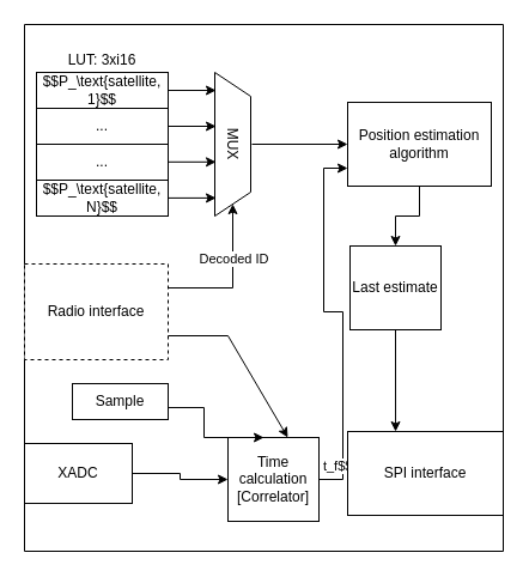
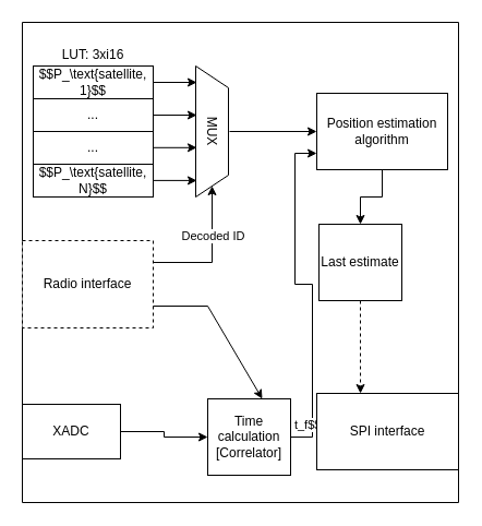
  <mxCell id="0" />
  <mxCell id="1" parent="0" />
  <mxCell id="2" value="" style="swimlane;startSize=0;" vertex="1" parent="1"><mxGeometry x="20" y="20" width="400" height="440" as="geometry" /></mxCell>
  <mxCell id="3" value="Radio interface" style="rounded=0;whiteSpace=wrap;html=1;dashed=1;" vertex="1" parent="2"><mxGeometry y="200" width="120" height="80" as="geometry" /></mxCell>
  <mxCell id="4" style="edgeStyle=orthogonalEdgeStyle;rounded=0;orthogonalLoop=1;jettySize=auto;html=1;" edge="1" parent="2" source="5" target="8"><mxGeometry relative="1" as="geometry" /></mxCell>
  <mxCell id="5" value="XADC" style="rounded=0;whiteSpace=wrap;html=1;" vertex="1" parent="2"><mxGeometry y="350" width="90" height="50" as="geometry" /></mxCell>
  <mxCell id="6" style="edgeStyle=orthogonalEdgeStyle;rounded=0;orthogonalLoop=1;jettySize=auto;html=1;entryX=0;entryY=0.786;entryDx=0;entryDy=0;entryPerimeter=0;" edge="1" parent="2" source="8" target="23"><mxGeometry relative="1" as="geometry"><mxPoint x="230" y="270" as="targetPoint" /></mxGeometry></mxCell>
  <mxCell id="7" value="&lt;div&gt;$$ t_f$$&lt;/div&gt;" style="edgeLabel;html=1;align=center;verticalAlign=middle;resizable=0;points=[];" vertex="1" connectable="0" parent="6"><mxGeometry x="-0.311" y="-2" relative="1" as="geometry"><mxPoint x="-15" y="77" as="offset" /></mxGeometry></mxCell>
  <mxCell id="8" value="&lt;div&gt;Time calculation&lt;/div&gt;&lt;div&gt;[Correlator]&lt;br&gt;&lt;/div&gt;" style="rounded=0;whiteSpace=wrap;html=1;" vertex="1" parent="2"><mxGeometry x="170" y="345" width="76" height="70" as="geometry" /></mxCell>
  <mxCell id="9" value="&lt;div&gt;$$P_\text{satellite, 1}$$&lt;/div&gt;" style="rounded=0;whiteSpace=wrap;html=1;" vertex="1" parent="2"><mxGeometry x="10" y="40" width="110" height="30" as="geometry" /></mxCell>
  <mxCell id="10" value="..." style="rounded=0;whiteSpace=wrap;html=1;" vertex="1" parent="2"><mxGeometry x="10" y="70" width="110" height="30" as="geometry" /></mxCell>
  <mxCell id="11" value="..." style="rounded=0;whiteSpace=wrap;html=1;" vertex="1" parent="2"><mxGeometry x="10" y="100" width="110" height="30" as="geometry" /></mxCell>
  <mxCell id="12" value="&lt;div&gt;$$P_\text{satellite, N}$$&lt;/div&gt;" style="rounded=0;whiteSpace=wrap;html=1;" vertex="1" parent="2"><mxGeometry x="10" y="130" width="110" height="30" as="geometry" /></mxCell>
  <mxCell id="13" value="MUX" style="shape=trapezoid;perimeter=trapezoidPerimeter;whiteSpace=wrap;html=1;fixedSize=1;rotation=90;size=20;" vertex="1" parent="2"><mxGeometry x="114" y="85" width="120" height="30" as="geometry" /></mxCell>
  <mxCell id="14" value="" style="endArrow=classic;html=1;rounded=0;exitX=1;exitY=0.5;exitDx=0;exitDy=0;entryX=0.125;entryY=0.967;entryDx=0;entryDy=0;entryPerimeter=0;" edge="1" parent="2" source="9" target="13"><mxGeometry width="50" height="50" relative="1" as="geometry"><mxPoint x="210" y="220" as="sourcePoint" /><mxPoint x="150" y="55" as="targetPoint" /></mxGeometry></mxCell>
  <mxCell id="15" value="" style="endArrow=classic;html=1;rounded=0;exitX=1;exitY=0.5;exitDx=0;exitDy=0;entryX=0.125;entryY=0.967;entryDx=0;entryDy=0;entryPerimeter=0;" edge="1" parent="2"><mxGeometry width="50" height="50" relative="1" as="geometry"><mxPoint x="120" y="85" as="sourcePoint" /><mxPoint x="160" y="85" as="targetPoint" /></mxGeometry></mxCell>
  <mxCell id="16" value="" style="endArrow=classic;html=1;rounded=0;exitX=1;exitY=0.5;exitDx=0;exitDy=0;entryX=0.125;entryY=0.967;entryDx=0;entryDy=0;entryPerimeter=0;" edge="1" parent="2"><mxGeometry width="50" height="50" relative="1" as="geometry"><mxPoint x="120" y="114.81" as="sourcePoint" /><mxPoint x="160" y="114.81" as="targetPoint" /></mxGeometry></mxCell>
  <mxCell id="17" value="" style="endArrow=classic;html=1;rounded=0;exitX=1;exitY=0.5;exitDx=0;exitDy=0;entryX=0.125;entryY=0.967;entryDx=0;entryDy=0;entryPerimeter=0;" edge="1" parent="2"><mxGeometry width="50" height="50" relative="1" as="geometry"><mxPoint x="120" y="144.9" as="sourcePoint" /><mxPoint x="160" y="144.9" as="targetPoint" /></mxGeometry></mxCell>
  <mxCell id="18" value="" style="endArrow=classic;html=1;rounded=0;exitX=1;exitY=0.25;exitDx=0;exitDy=0;entryX=1;entryY=0.5;entryDx=0;entryDy=0;" edge="1" parent="2" source="3" target="13"><mxGeometry width="50" height="50" relative="1" as="geometry"><mxPoint x="150" y="230" as="sourcePoint" /><mxPoint x="200" y="180" as="targetPoint" /><Array as="points"><mxPoint x="174" y="220" /></Array></mxGeometry></mxCell>
  <mxCell id="19" value="Decoded ID" style="edgeLabel;html=1;align=center;verticalAlign=middle;resizable=0;points=[];" vertex="1" connectable="0" parent="18"><mxGeometry x="0.276" relative="1" as="geometry"><mxPoint as="offset" /></mxGeometry></mxCell>
  <mxCell id="20" value="" style="endArrow=classic;html=1;rounded=0;" edge="1" parent="2"><mxGeometry width="50" height="50" relative="1" as="geometry"><mxPoint x="190" y="100" as="sourcePoint" /><mxPoint x="270" y="100" as="targetPoint" /></mxGeometry></mxCell>
- <mxCell id="21" value="Sample" style="rounded=0;whiteSpace=wrap;html=1;" vertex="1" parent="2"><mxGeometry x="40" y="300" width="80" height="30" as="geometry" /></mxCell>
  <mxCell id="22" style="edgeStyle=orthogonalEdgeStyle;rounded=0;orthogonalLoop=1;jettySize=auto;html=1;entryX=0.5;entryY=0;entryDx=0;entryDy=0;" edge="1" parent="2" source="23" target="25"><mxGeometry relative="1" as="geometry" /></mxCell>
  <mxCell id="23" value="&lt;div&gt;Position estimation&lt;/div&gt;&lt;div&gt;algorithm&lt;br&gt;&lt;/div&gt;" style="rounded=0;whiteSpace=wrap;html=1;" vertex="1" parent="2"><mxGeometry x="270" y="65" width="120" height="70" as="geometry" /></mxCell>
- <mxCell id="24" style="edgeStyle=orthogonalEdgeStyle;rounded=0;orthogonalLoop=1;jettySize=auto;html=1;entryX=0.308;entryY=0;entryDx=0;entryDy=0;exitX=0.5;exitY=1;exitDx=0;exitDy=0;entryPerimeter=0;" edge="1" parent="2" source="25" target="26"><mxGeometry relative="1" as="geometry"><mxPoint x="308" y="260" as="sourcePoint" /></mxGeometry></mxCell>
+ <mxCell id="24" style="edgeStyle=orthogonalEdgeStyle;rounded=0;orthogonalLoop=1;jettySize=auto;html=1;entryX=0.308;entryY=0;entryDx=0;entryDy=0;exitX=0.5;exitY=1;exitDx=0;exitDy=0;entryPerimeter=0;dashed=1;" edge="1" parent="2" source="25" target="26"><mxGeometry relative="1" as="geometry"><mxPoint x="308" y="260" as="sourcePoint" /></mxGeometry></mxCell>
  <mxCell id="25" value="Last estimate" style="rounded=0;whiteSpace=wrap;html=1;" vertex="1" parent="2"><mxGeometry x="272" y="185" width="76" height="70" as="geometry" /></mxCell>
  <mxCell id="26" value="SPI interface" style="rounded=0;whiteSpace=wrap;html=1;" vertex="1" parent="2"><mxGeometry x="270" y="340" width="130" height="70" as="geometry" /></mxCell>
- <mxCell id="27" style="edgeStyle=orthogonalEdgeStyle;rounded=0;orthogonalLoop=1;jettySize=auto;html=1;entryX=0.395;entryY=0;entryDx=0;entryDy=0;entryPerimeter=0;" edge="1" parent="2" source="21" target="8"><mxGeometry relative="1" as="geometry"><Array as="points"><mxPoint x="150" y="320" /></Array></mxGeometry></mxCell>
  <mxCell id="28" value="" style="endArrow=classic;html=1;rounded=0;exitX=1;exitY=0.75;exitDx=0;exitDy=0;entryX=0.658;entryY=0;entryDx=0;entryDy=0;entryPerimeter=0;" edge="1" parent="2" source="3" target="8"><mxGeometry width="50" height="50" relative="1" as="geometry"><mxPoint x="200" y="330" as="sourcePoint" /><mxPoint x="250" y="280" as="targetPoint" /><Array as="points"><mxPoint x="170" y="260" /></Array></mxGeometry></mxCell>
  <mxCell id="29" value="LUT: 3xi16" style="text;html=1;align=center;verticalAlign=middle;whiteSpace=wrap;rounded=0;" vertex="1" parent="2"><mxGeometry x="35" y="20" width="60" height="20" as="geometry" /></mxCell>
